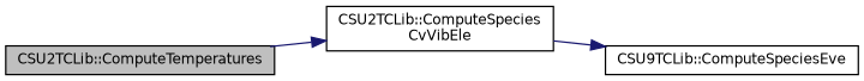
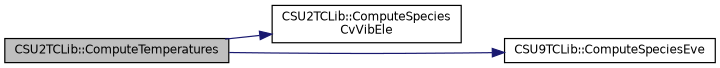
  digraph {
    rankdir=LR
    node [color=black fillcolor=white fontname=Helvetica fontsize=10 shape=record style=filled]
    edge [color=midnightblue fontname=Helvetica fontsize=10 labelfontname=Helvetica labelfontsize=10 style=solid]
    n1 [fillcolor=grey75 fontcolor=black height=0.2 label="CSU2TCLib::ComputeTemperatures" width=0.4]
    n2 [height=0.2 label="CSU2TCLib::ComputeSpecies\lCvVibEle" width=0.4]
    n3 [height=0.2 label="CSU9TCLib::ComputeSpeciesEve" width=0.4]
    n1 -> n2
-   n2 -> n3
+   n1 -> n3
  }
